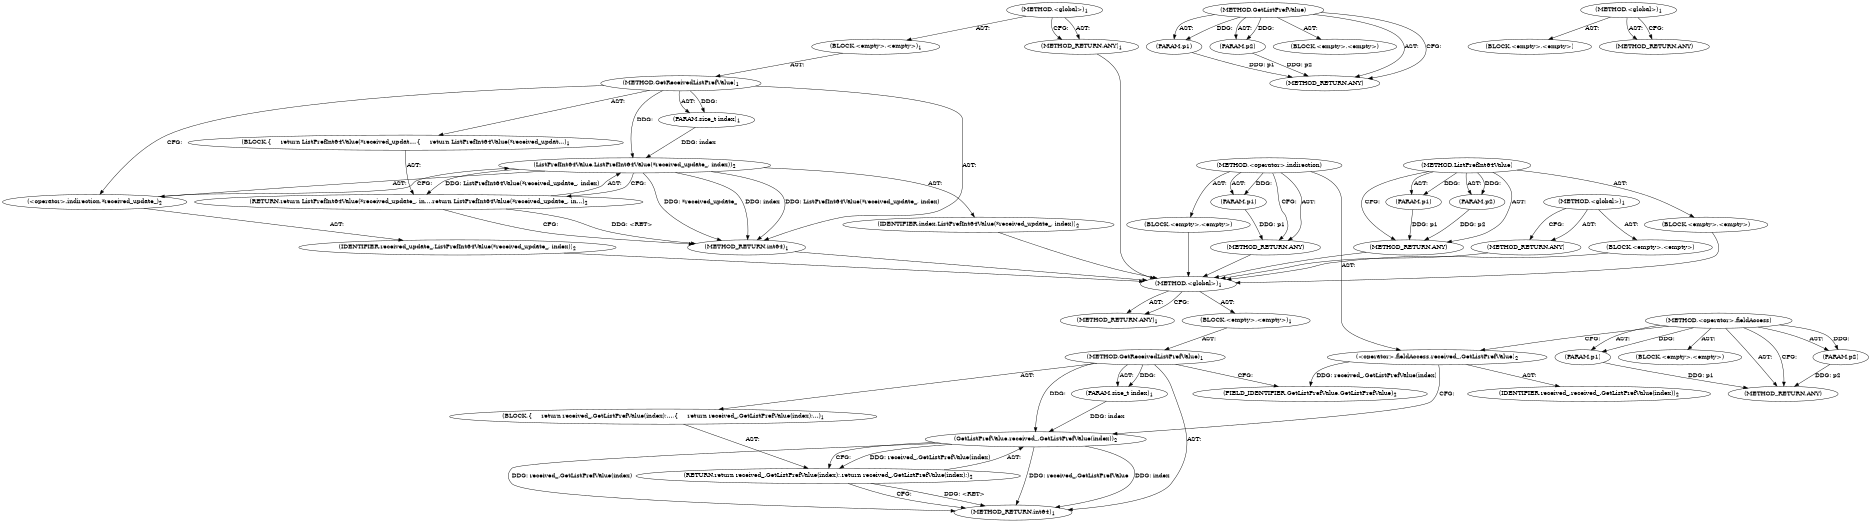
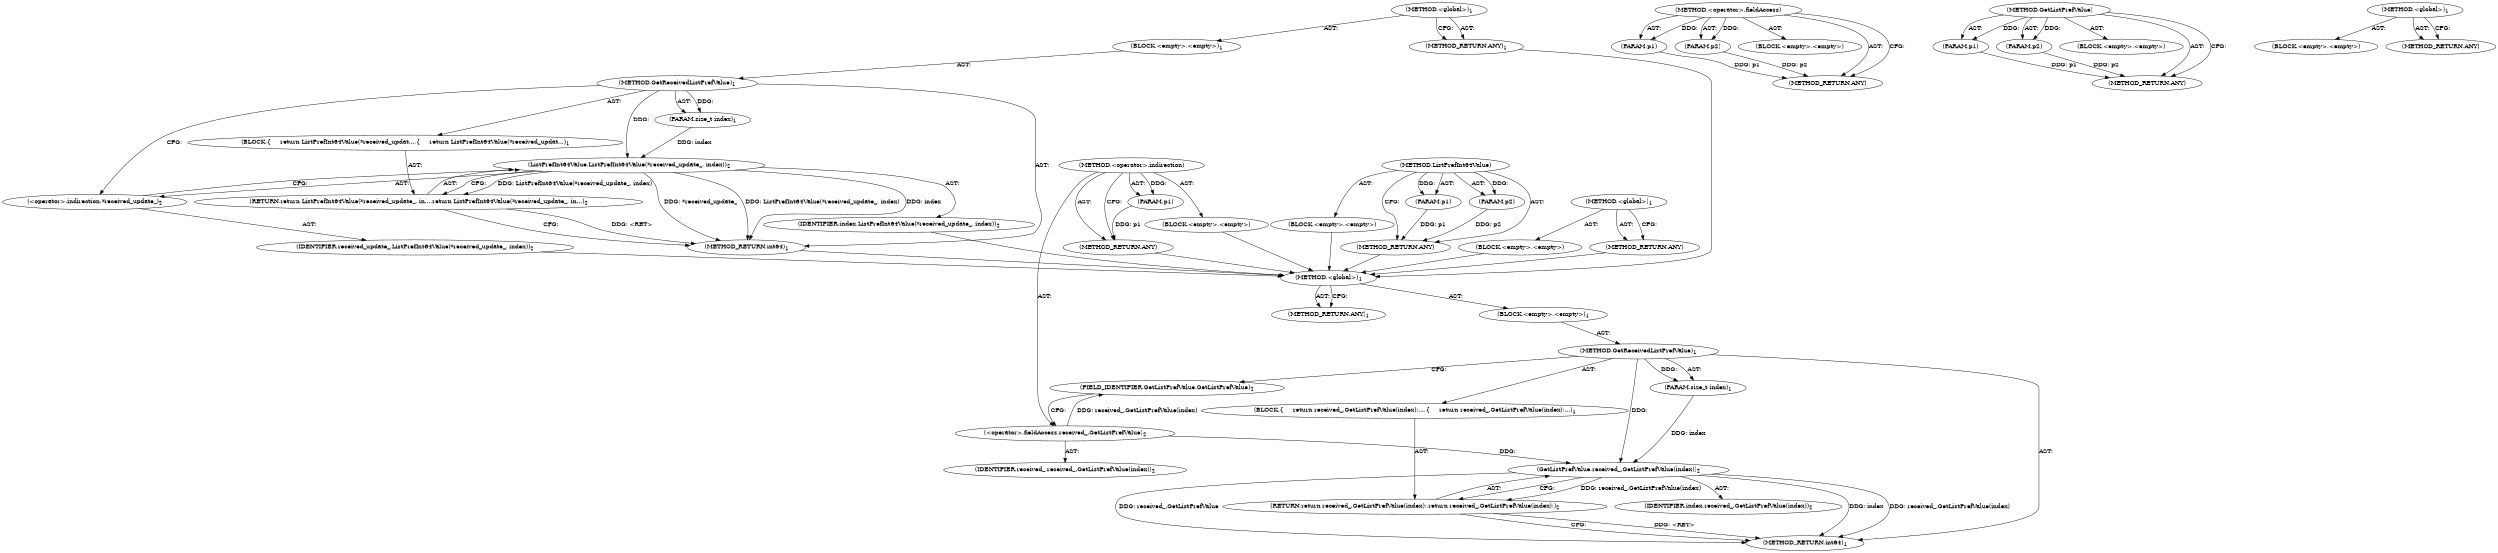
  digraph {
    n1 [label=<(METHOD,&lt;global&gt;)<SUB>1</SUB>>]
    n2 [label=<(BLOCK,&lt;empty&gt;,&lt;empty&gt;)<SUB>1</SUB>>]
    n3 [label=<(METHOD_RETURN,ANY)<SUB>1</SUB>>]
    n4 [label=<(METHOD,GetReceivedListPrefValue)<SUB>1</SUB>>]
    n5 [label=<(METHOD,&lt;global&gt;)<SUB>1</SUB>>]
    n6 [label=<(PARAM,size_t index)<SUB>1</SUB>>]
    n7 [label=<(BLOCK,{     return ListPrefInt64Value(*received_updat...,{     return ListPrefInt64Value(*received_updat...)<SUB>1</SUB>>]
    n8 [label=<(ListPrefInt64Value,ListPrefInt64Value(*received_update_, index))<SUB>2</SUB>>]
    n9 [label=<(&lt;operator&gt;.indirection,*received_update_)<SUB>2</SUB>>]
    n10 [label=<(METHOD_RETURN,int64)<SUB>1</SUB>>]
    n11 [label=<(RETURN,return ListPrefInt64Value(*received_update_, in...,return ListPrefInt64Value(*received_update_, in...)<SUB>2</SUB>>]
    n12 [label=<(IDENTIFIER,index,ListPrefInt64Value(*received_update_, index))<SUB>2</SUB>>]
    n13 [label=<(IDENTIFIER,received_update_,ListPrefInt64Value(*received_update_, index))<SUB>2</SUB>>]
    n14 [label=<(BLOCK,&lt;empty&gt;,&lt;empty&gt;)<SUB>1</SUB>>]
    n15 [label=<(METHOD_RETURN,ANY)<SUB>1</SUB>>]
    n16 [label=<(METHOD,&lt;operator&gt;.indirection)>]
    n17 [label=<(PARAM,p1)>]
    n18 [label=<(BLOCK,&lt;empty&gt;,&lt;empty&gt;)>]
    n19 [label=<(METHOD_RETURN,ANY)>]
    n20 [label=<(&lt;operator&gt;.fieldAccess,received_.GetListPrefValue)<SUB>2</SUB>>]
    n21 [label=<(METHOD,ListPrefInt64Value)>]
    n22 [label=<(PARAM,p1)>]
    n23 [label=<(PARAM,p2)>]
    n24 [label=<(BLOCK,&lt;empty&gt;,&lt;empty&gt;)>]
    n25 [label=<(METHOD_RETURN,ANY)>]
    n26 [label=<(METHOD,&lt;global&gt;)<SUB>1</SUB>>]
    n27 [label=<(BLOCK,&lt;empty&gt;,&lt;empty&gt;)>]
    n28 [label=<(METHOD_RETURN,ANY)>]
    n29 [label=<(METHOD,GetReceivedListPrefValue)<SUB>1</SUB>>]
    n30 [label=<(PARAM,size_t index)<SUB>1</SUB>>]
    n31 [label=<(BLOCK,{     return received_.GetListPrefValue(index);...,{     return received_.GetListPrefValue(index);...)<SUB>1</SUB>>]
    n32 [label=<(GetListPrefValue,received_.GetListPrefValue(index))<SUB>2</SUB>>]
    n33 [label=<(FIELD_IDENTIFIER,GetListPrefValue,GetListPrefValue)<SUB>2</SUB>>]
    n34 [label=<(METHOD_RETURN,int64)<SUB>1</SUB>>]
    n35 [label=<(RETURN,return received_.GetListPrefValue(index);,return received_.GetListPrefValue(index);)<SUB>2</SUB>>]
+   n36 [label=<(IDENTIFIER,index,received_.GetListPrefValue(index))<SUB>2</SUB>>]
    n37 [label=<(IDENTIFIER,received_,received_.GetListPrefValue(index))<SUB>2</SUB>>]
    n38 [label=<(METHOD,&lt;operator&gt;.fieldAccess)>]
    n39 [label=<(PARAM,p1)>]
    n40 [label=<(PARAM,p2)>]
    n41 [label=<(BLOCK,&lt;empty&gt;,&lt;empty&gt;)>]
    n42 [label=<(METHOD_RETURN,ANY)>]
    n43 [label=<(METHOD,GetListPrefValue)>]
    n44 [label=<(PARAM,p1)>]
    n45 [label=<(PARAM,p2)>]
    n46 [label=<(BLOCK,&lt;empty&gt;,&lt;empty&gt;)>]
    n47 [label=<(METHOD_RETURN,ANY)>]
    n48 [label=<(METHOD,&lt;global&gt;)<SUB>1</SUB>>]
    n49 [label=<(BLOCK,&lt;empty&gt;,&lt;empty&gt;)>]
    n50 [label=<(METHOD_RETURN,ANY)>]
    n1 -> n2 [label="AST: "]
    n1 -> n3 [label="AST: "]
    n1 -> n3 [label="CFG: "]
    n2 -> n4 [label="AST: "]
    n3 -> n5
    n4 -> n6 [label="AST: "]
    n4 -> n6 [label="DDG: "]
    n4 -> n7 [label="AST: "]
    n4 -> n8 [label="DDG: "]
    n4 -> n9 [label="CFG: "]
    n4 -> n10 [label="AST: "]
    n5 -> n14 [label="AST: "]
    n5 -> n15 [label="AST: "]
    n5 -> n15 [label="CFG: "]
    n6 -> n8 [label="DDG: index"]
    n7 -> n11 [label="AST: "]
    n8 -> n9 [label="AST: "]
    n8 -> n10 [label="DDG: *received_update_"]
    n8 -> n10 [label="DDG: index"]
    n8 -> n10 [label="DDG: ListPrefInt64Value(*received_update_, index)"]
    n8 -> n11 [label="CFG: "]
    n8 -> n11 [label="DDG: ListPrefInt64Value(*received_update_, index)"]
    n8 -> n12 [label="AST: "]
    n9 -> n8 [label="CFG: "]
    n9 -> n13 [label="AST: "]
    n10 -> n5
    n11 -> n8 [label="AST: "]
    n11 -> n10 [label="CFG: "]
    n11 -> n10 [label="DDG: &lt;RET&gt;"]
    n12 -> n5
    n13 -> n5
    n14 -> n29 [label="AST: "]
    n16 -> n17 [label="AST: "]
    n16 -> n17 [label="DDG: "]
    n16 -> n18 [label="AST: "]
    n16 -> n19 [label="AST: "]
    n16 -> n19 [label="CFG: "]
    n16 -> n20 [label="AST: "]
    n17 -> n19 [label="DDG: p1"]
    n18 -> n5
    n19 -> n5
-   n20 -> n32 [label="CFG: "]
+   n20 -> n32 [label="DDG: "]
    n20 -> n33 [label="DDG: received_.GetListPrefValue(index)"]
    n20 -> n37 [label="AST: "]
    n21 -> n22 [label="AST: "]
    n21 -> n22 [label="DDG: "]
    n21 -> n23 [label="AST: "]
    n21 -> n23 [label="DDG: "]
    n21 -> n24 [label="AST: "]
    n21 -> n25 [label="AST: "]
    n21 -> n25 [label="CFG: "]
    n22 -> n25 [label="DDG: p1"]
    n23 -> n25 [label="DDG: p2"]
    n24 -> n5
    n25 -> n5
    n26 -> n27 [label="AST: "]
    n26 -> n28 [label="AST: "]
    n26 -> n28 [label="CFG: "]
    n27 -> n5
    n28 -> n5
    n29 -> n30 [label="AST: "]
    n29 -> n30 [label="DDG: "]
    n29 -> n31 [label="AST: "]
    n29 -> n32 [label="DDG: "]
    n29 -> n33 [label="CFG: "]
    n29 -> n34 [label="AST: "]
    n30 -> n32 [label="DDG: index"]
    n31 -> n35 [label="AST: "]
    n32 -> n34 [label="DDG: received_.GetListPrefValue"]
    n32 -> n34 [label="DDG: index"]
    n32 -> n34 [label="DDG: received_.GetListPrefValue(index)"]
    n32 -> n35 [label="CFG: "]
    n32 -> n35 [label="DDG: received_.GetListPrefValue(index)"]
-   n38 -> n20 [label="CFG: "]
+   n32 -> n36 [label="AST: "]
+   n33 -> n20 [label="CFG: "]
    n35 -> n32 [label="AST: "]
    n35 -> n34 [label="CFG: "]
    n35 -> n34 [label="DDG: &lt;RET&gt;"]
    n38 -> n39 [label="AST: "]
    n38 -> n39 [label="DDG: "]
    n38 -> n40 [label="AST: "]
    n38 -> n40 [label="DDG: "]
    n38 -> n41 [label="AST: "]
    n38 -> n42 [label="AST: "]
    n38 -> n42 [label="CFG: "]
    n39 -> n42 [label="DDG: p1"]
    n40 -> n42 [label="DDG: p2"]
    n43 -> n44 [label="AST: "]
    n43 -> n44 [label="DDG: "]
    n43 -> n45 [label="AST: "]
    n43 -> n45 [label="DDG: "]
    n43 -> n46 [label="AST: "]
    n43 -> n47 [label="AST: "]
    n43 -> n47 [label="CFG: "]
    n44 -> n47 [label="DDG: p1"]
    n45 -> n47 [label="DDG: p2"]
    n48 -> n49 [label="AST: "]
    n48 -> n50 [label="AST: "]
    n48 -> n50 [label="CFG: "]
  }
